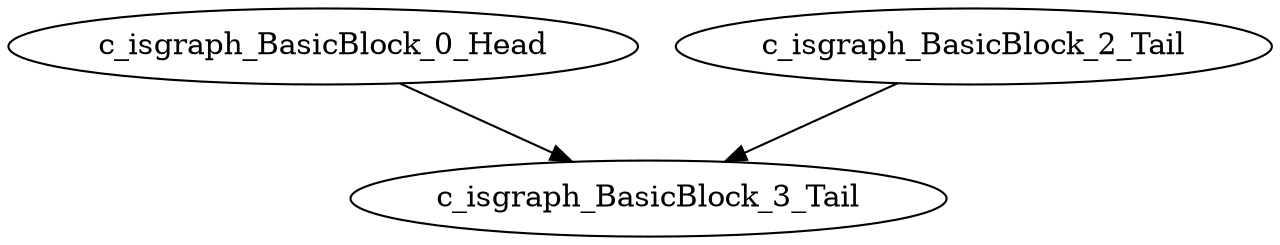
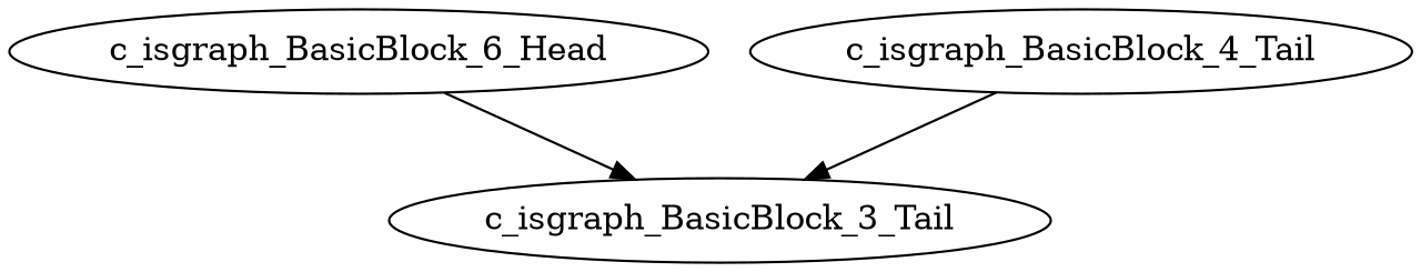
  digraph {
-   c_isgraph_BasicBlock_0_Head
+   c_isgraph_BasicBlock_0_Head [label=c_isgraph_BasicBlock_6_Head]
    c_isgraph_BasicBlock_3_Tail
-   c_isgraph_BasicBlock_2_Tail
+   c_isgraph_BasicBlock_2_Tail [label=c_isgraph_BasicBlock_4_Tail]
    c_isgraph_BasicBlock_0_Head -> c_isgraph_BasicBlock_3_Tail
    c_isgraph_BasicBlock_2_Tail -> c_isgraph_BasicBlock_3_Tail
  }
